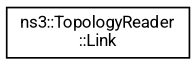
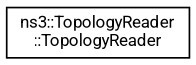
  digraph {
    rankdir=LR
    fontname=Roboto
-   n1 [color=black fillcolor=white fontname=Roboto fontsize=10 height=0.2 label="ns3::TopologyReader\l::Link" shape=record style=filled width=0.4]
+   n1 [color=black fillcolor=white fontname=Roboto fontsize=10 height=0.2 label="ns3::TopologyReader\l::TopologyReader" shape=record style=filled width=0.4]
  }
